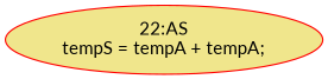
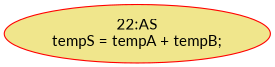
  strict digraph {
    rankdir=LR
    fontname=Lato
-   n1 [ast="<pyverilog.vparser.ast.Assign object at 0x7f201c0971d0>" def_var="['tempS']" fillcolor=khaki label="22:AS\ntempS = tempA + tempA;" statements="[]" style=filled typ=Assign use_var="['tempA', 'tempB']" color=red fontname=Lato]
+   n1 [ast="<pyverilog.vparser.ast.Assign object at 0x7f201c0971d0>" def_var="['tempS']" fillcolor=khaki label="22:AS\ntempS = tempA + tempB;" statements="[]" style=filled typ=Assign use_var="['tempA', 'tempB']" color=red fontname=Lato]
  }
